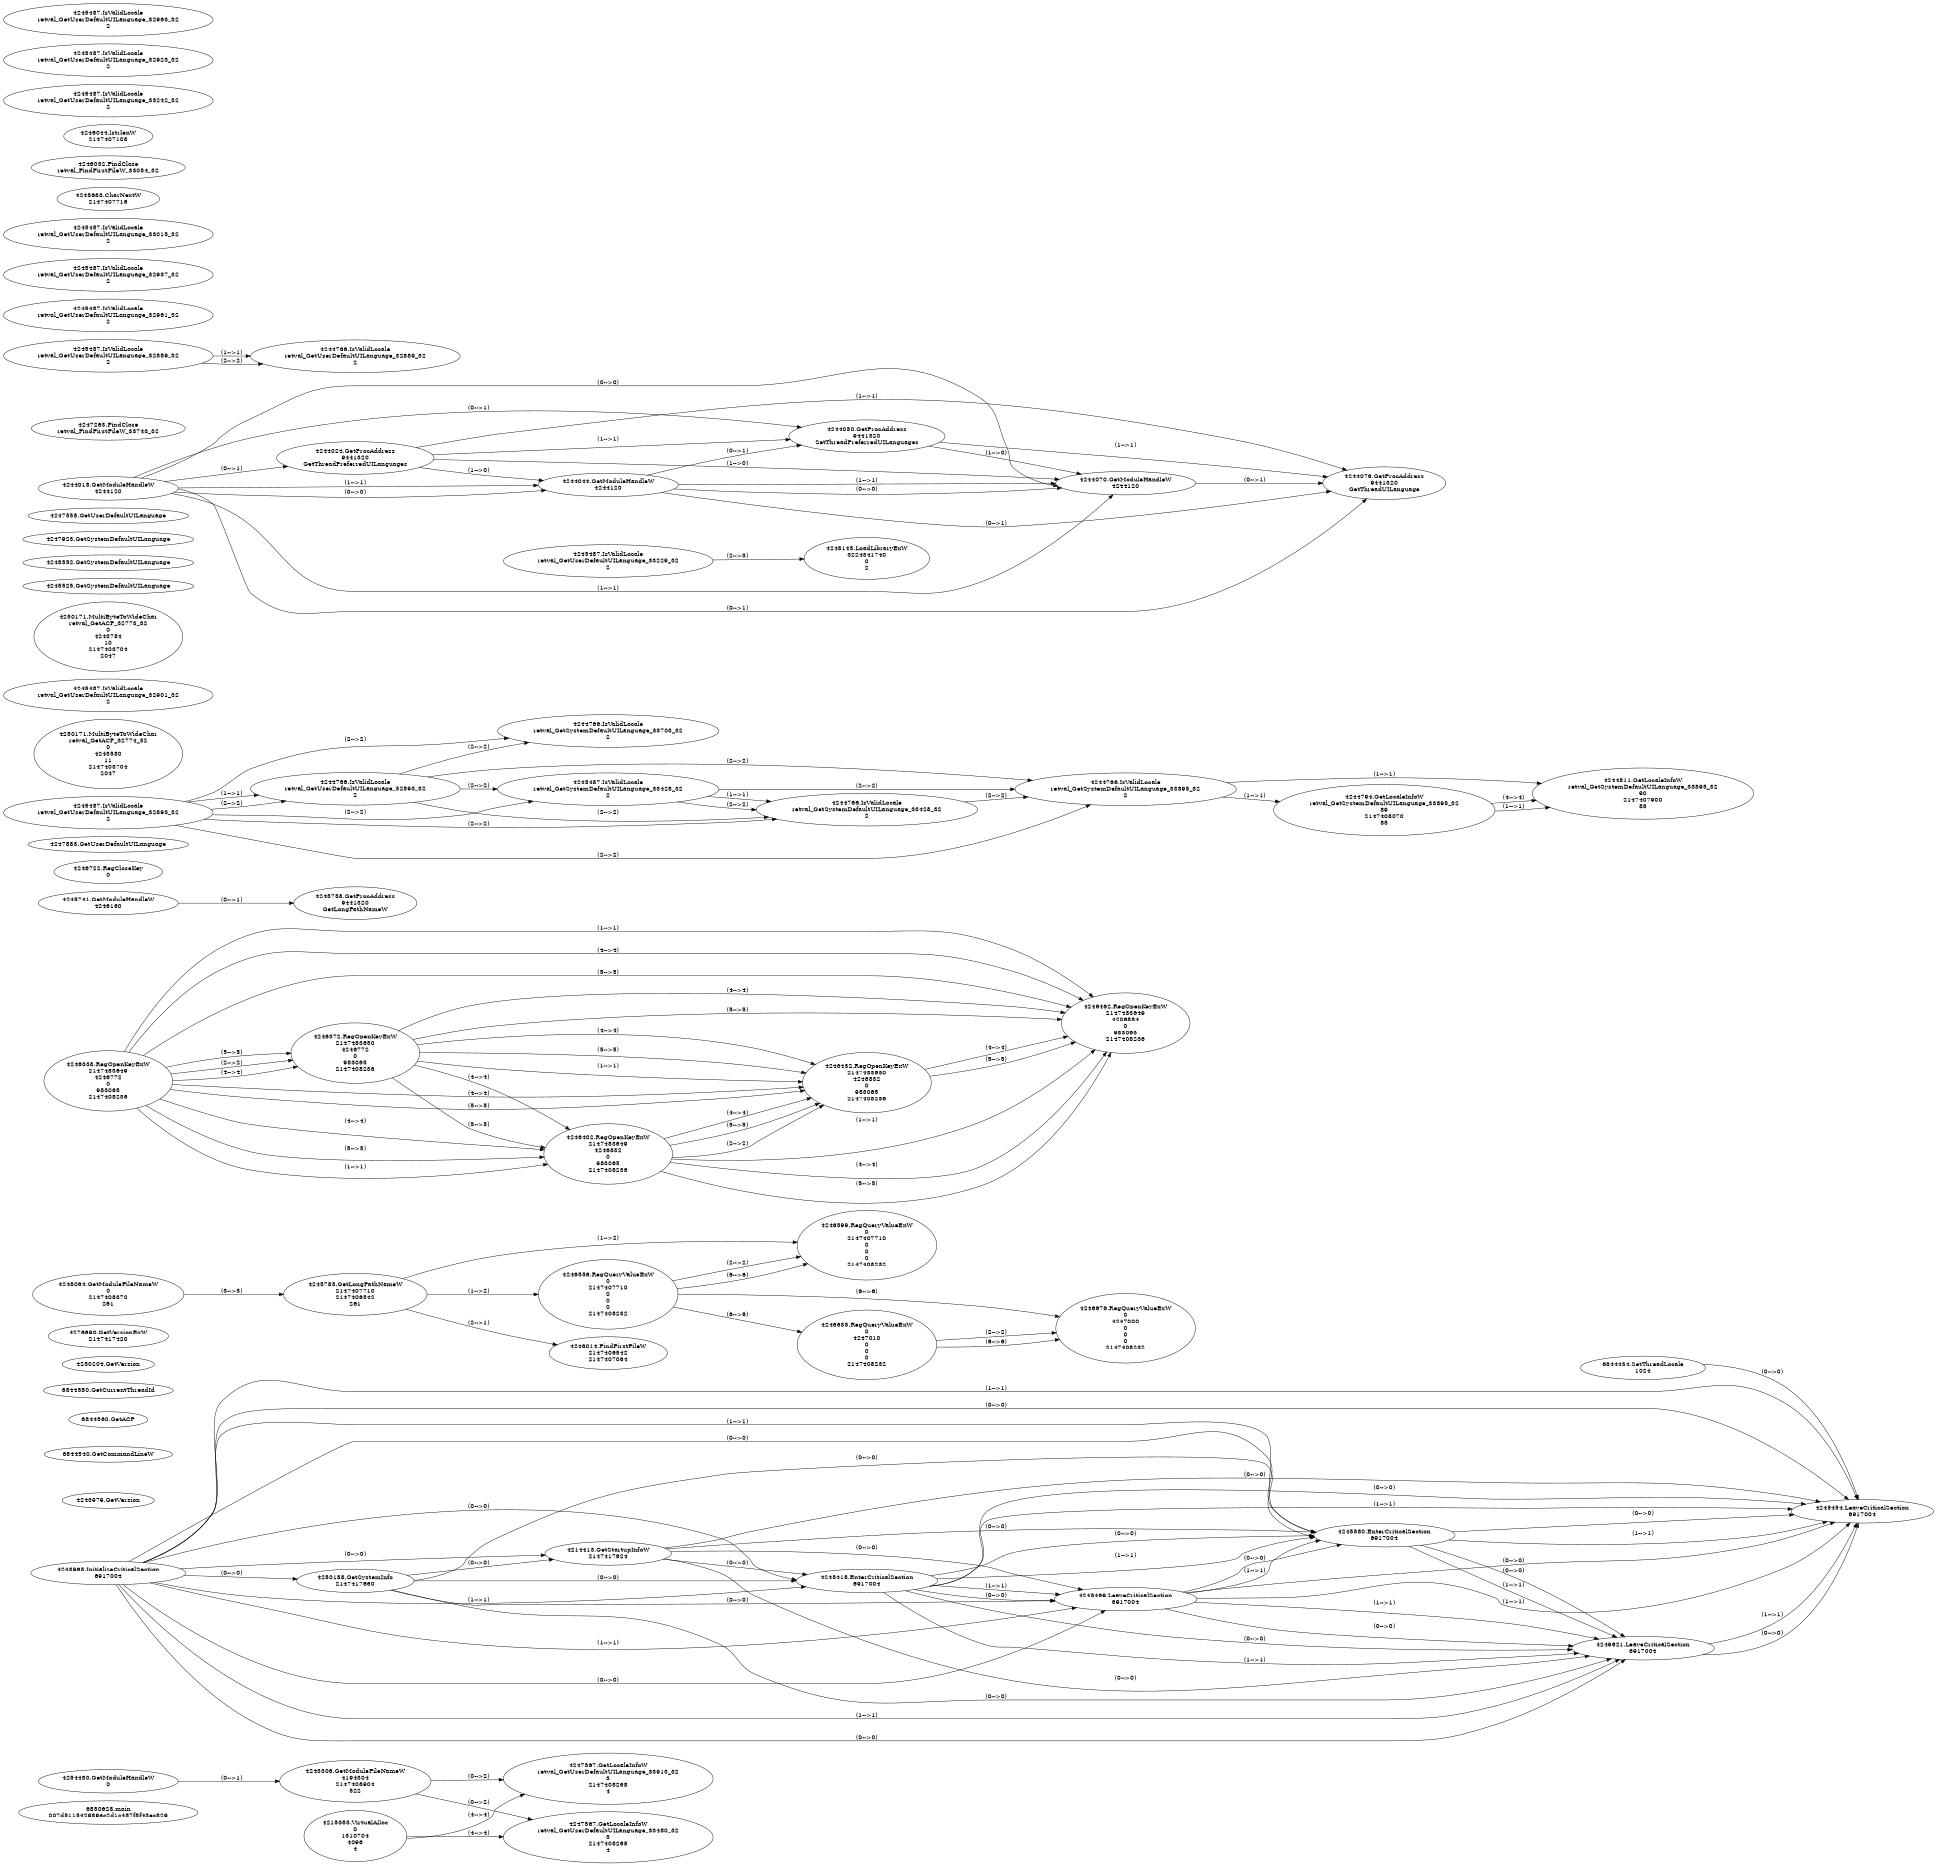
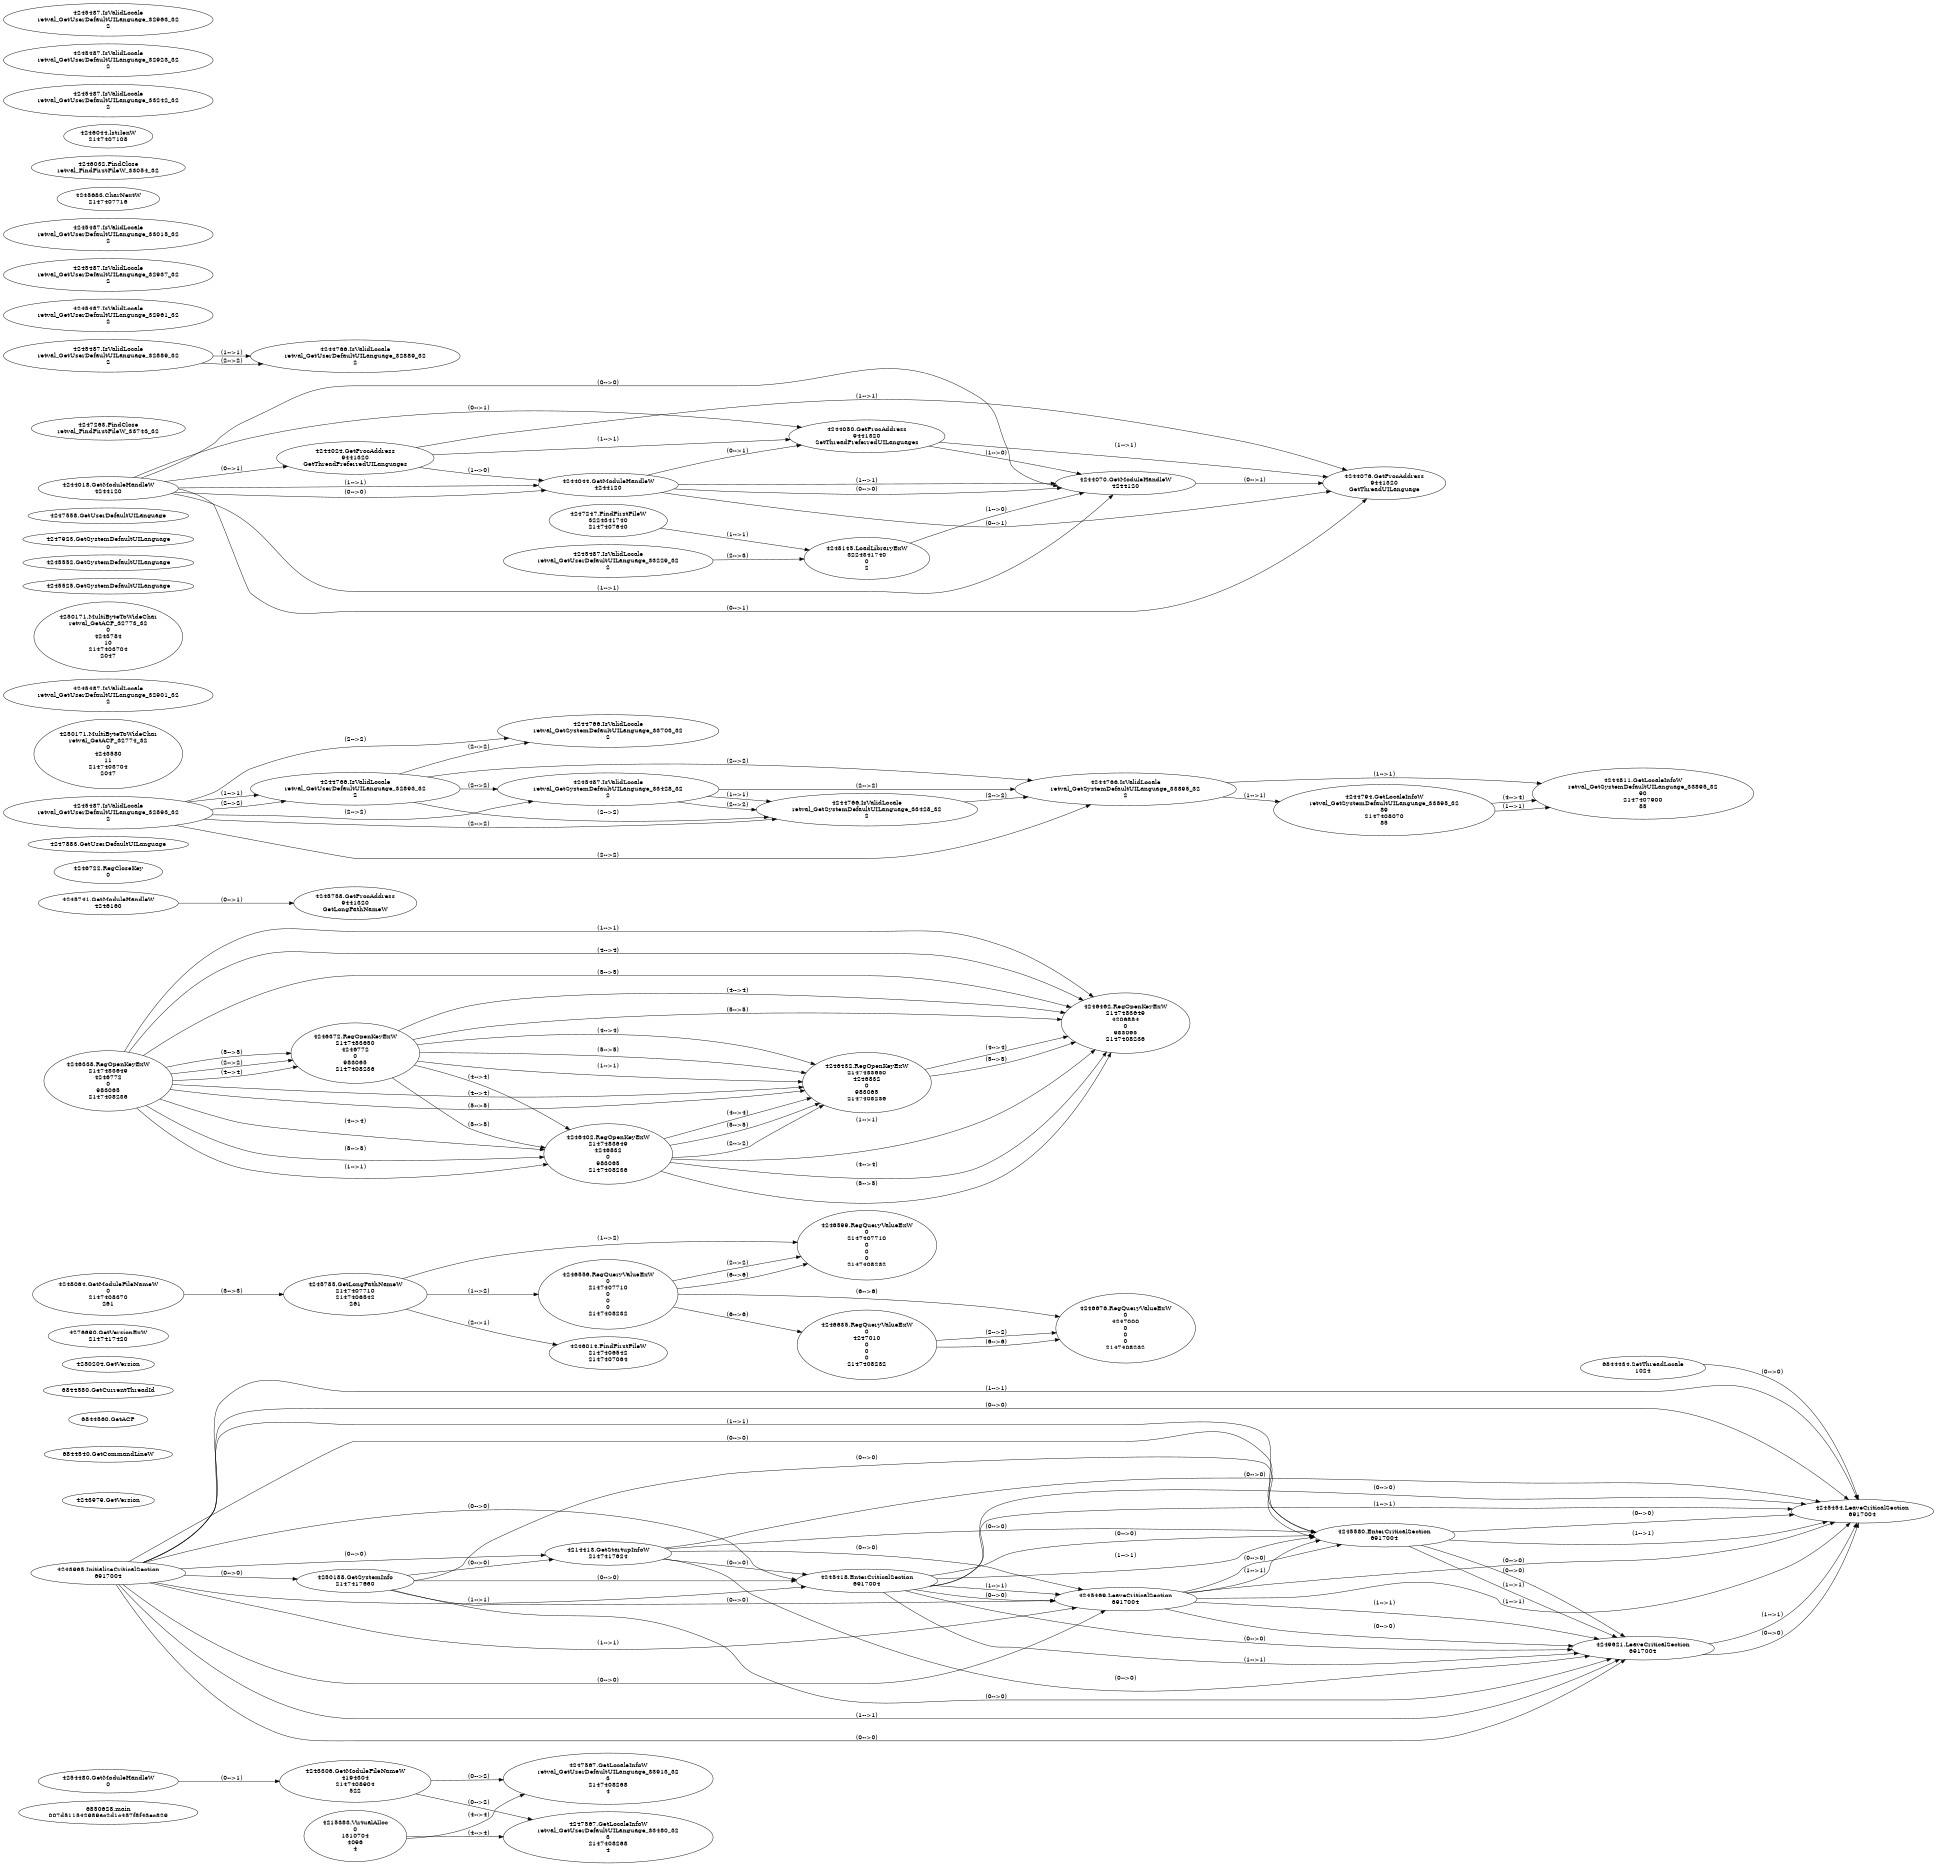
  digraph {
    rankdir=LR
    n1 [label="6850628.main\n007d511542989ac2d1c457f8f43ec829"]
    n2 [label="4254480.GetModuleHandleW\n0"]
    n3 [label="4243306.GetModuleFileNameW\n4194304\n2147408904\n522"]
    n4 [label="4247567.GetLocaleInfoW\nretval_GetUserDefaultUILanguage_33913_32\n3\n2147408268\n4"]
    n5 [label="4247567.GetLocaleInfoW\nretval_GetUserDefaultUILanguage_33480_32\n3\n2147408268\n4"]
    n6 [label="6844434.SetThreadLocale\n1024"]
    n7 [label="4245454.LeaveCriticalSection\n6917004"]
    n8 [label="4243965.InitializeCriticalSection\n6917004"]
    n9 [label="4250188.GetSystemInfo\n2147417660"]
    n10 [label="4214413.GetStartupInfoW\n2147417624"]
    n11 [label="4245418.EnterCriticalSection\n6917004"]
    n12 [label="4245469.LeaveCriticalSection\n6917004"]
    n13 [label="4245580.EnterCriticalSection\n6917004"]
    n14 [label="4249621.LeaveCriticalSection\n6917004"]
    n15 [label="4243979.GetVersion\n"]
    n16 [label="6844540.GetCommandLineW\n"]
    n17 [label="6844560.GetACP\n"]
    n18 [label="6844580.GetCurrentThreadId\n"]
    n19 [label="4250204.GetVersion\n"]
    n20 [label="4276690.GetVersionExW\n2147417420"]
    n21 [label="4248064.GetModuleFileNameW\n0\n2147408370\n261"]
    n22 [label="4245785.GetLongPathNameW\n2147407710\n2147406542\n261"]
    n23 [label="4246556.RegQueryValueExW\n0\n2147407710\n0\n0\n0\n2147408232"]
    n24 [label="4246599.RegQueryValueExW\n0\n2147407710\n0\n0\n0\n2147408232"]
    n25 [label="4246014.FindFirstFileW\n2147406542\n2147407064"]
    n26 [label="4215383.VirtualAlloc\n0\n1310704\n4096\n4"]
    n27 [label="4246338.RegOpenKeyExW\n2147483649\n4246772\n0\n983065\n2147408236"]
    n28 [label="4246372.RegOpenKeyExW\n2147483650\n4246772\n0\n983065\n2147408236"]
    n29 [label="4246402.RegOpenKeyExW\n2147483649\n4246832\n0\n983065\n2147408236"]
    n30 [label="4246432.RegOpenKeyExW\n2147483650\n4246832\n0\n983065\n2147408236"]
    n31 [label="4246462.RegOpenKeyExW\n2147483649\n4206884\n0\n983065\n2147408236"]
    n32 [label="4245741.GetModuleHandleW\n4246160"]
    n33 [label="4245758.GetProcAddress\n9441320\nGetLongPathNameW"]
    n34 [label="4246635.RegQueryValueExW\n0\n4247010\n0\n0\n0\n2147408232"]
    n35 [label="4246676.RegQueryValueExW\n0\n4247000\n0\n0\n0\n2147408232"]
    n36 [label="4246722.RegCloseKey\n0"]
    n37 [label="4247883.GetUserDefaultUILanguage\n"]
    n38 [label="4245487.IsValidLocale\nretval_GetUserDefaultUILanguage_32893_32\n2"]
    n39 [label="4244766.IsValidLocale\nretval_GetUserDefaultUILanguage_32893_32\n2"]
    n40 [label="4244766.IsValidLocale\nretval_GetSystemDefaultUILanguage_33703_32\n2"]
    n41 [label="4245487.IsValidLocale\nretval_GetSystemDefaultUILanguage_33428_32\n2"]
    n42 [label="4244766.IsValidLocale\nretval_GetSystemDefaultUILanguage_33428_32\n2"]
    n43 [label="4244766.IsValidLocale\nretval_GetSystemDefaultUILanguage_33895_32\n2"]
    n44 [label="4244794.GetLocaleInfoW\nretval_GetSystemDefaultUILanguage_33895_32\n89\n2147408070\n85"]
    n45 [label="4244811.GetLocaleInfoW\nretval_GetSystemDefaultUILanguage_33895_32\n90\n2147407900\n85"]
    n46 [label="4250171.MultiByteToWideChar\nretval_GetACP_32774_32\n0\n4243580\n11\n2147403704\n2047"]
    n47 [label="4245487.IsValidLocale\nretval_GetUserDefaultUILanguage_32901_32\n2"]
    n48 [label="4250171.MultiByteToWideChar\nretval_GetACP_32773_32\n0\n4243784\n10\n2147403704\n2047"]
    n49 [label="4245525.GetSystemDefaultUILanguage\n"]
    n50 [label="4245552.GetSystemDefaultUILanguage\n"]
    n51 [label="4247923.GetSystemDefaultUILanguage\n"]
    n52 [label="4247558.GetUserDefaultUILanguage\n"]
    n53 [label="4244018.GetModuleHandleW\n4244120"]
    n54 [label="4244024.GetProcAddress\n9441320\nGetThreadPreferredUILanguages"]
    n55 [label="4244044.GetModuleHandleW\n4244120"]
    n56 [label="4244050.GetProcAddress\n9441320\nSetThreadPreferredUILanguages"]
    n57 [label="4244070.GetModuleHandleW\n4244120"]
    n58 [label="4244076.GetProcAddress\n9441320\nGetThreadUILanguage"]
    n59 [label="4245487.IsValidLocale\nretval_GetUserDefaultUILanguage_33229_32\n2"]
    n60 [label="4248145.LoadLibraryExW\n3224341740\n0\n2"]
+   n61 [label="4247247.FindFirstFileW\n3224341740\n2147407640"]
    n62 [label="4247263.FindClose\nretval_FindFirstFileW_33743_32"]
    n63 [label="4245487.IsValidLocale\nretval_GetUserDefaultUILanguage_32889_32\n2"]
    n64 [label="4244766.IsValidLocale\nretval_GetUserDefaultUILanguage_32889_32\n2"]
    n65 [label="4245487.IsValidLocale\nretval_GetUserDefaultUILanguage_32961_32\n2"]
    n66 [label="4245487.IsValidLocale\nretval_GetUserDefaultUILanguage_32937_32\n2"]
    n67 [label="4245487.IsValidLocale\nretval_GetUserDefaultUILanguage_33015_32\n2"]
    n68 [label="4245683.CharNextW\n2147407716"]
    n69 [label="4246032.FindClose\nretval_FindFirstFileW_33054_32"]
    n70 [label="4246044.lstrlenW\n2147407108"]
    n71 [label="4245487.IsValidLocale\nretval_GetUserDefaultUILanguage_33242_32\n2"]
    n72 [label="4245487.IsValidLocale\nretval_GetUserDefaultUILanguage_32923_32\n2"]
    n73 [label="4245487.IsValidLocale\nretval_GetUserDefaultUILanguage_32963_32\n2"]
    n2 -> n3 [label="(0-->1)"]
    n3 -> n4 [label="(0-->2)"]
    n3 -> n5 [label="(0-->2)"]
    n6 -> n7 [label="(0-->0)"]
    n8 -> n7 [label="(1-->1)"]
    n8 -> n7 [label="(0-->0)"]
    n8 -> n9 [label="(0-->0)"]
    n8 -> n10 [label="(0-->0)"]
    n8 -> n11 [label="(1-->1)"]
    n8 -> n11 [label="(0-->0)"]
    n8 -> n12 [label="(1-->1)"]
    n8 -> n12 [label="(0-->0)"]
    n8 -> n13 [label="(1-->1)"]
    n8 -> n13 [label="(0-->0)"]
    n8 -> n14 [label="(1-->1)"]
    n8 -> n14 [label="(0-->0)"]
    n9 -> n10 [label="(0-->0)"]
    n9 -> n11 [label="(0-->0)"]
    n9 -> n12 [label="(0-->0)"]
    n9 -> n13 [label="(0-->0)"]
    n9 -> n14 [label="(0-->0)"]
    n10 -> n7 [label="(0-->0)"]
    n10 -> n11 [label="(0-->0)"]
    n10 -> n12 [label="(0-->0)"]
    n10 -> n13 [label="(0-->0)"]
    n10 -> n14 [label="(0-->0)"]
    n11 -> n7 [label="(1-->1)"]
    n11 -> n7 [label="(0-->0)"]
    n11 -> n12 [label="(1-->1)"]
    n11 -> n12 [label="(0-->0)"]
    n11 -> n13 [label="(1-->1)"]
    n11 -> n13 [label="(0-->0)"]
    n11 -> n14 [label="(1-->1)"]
    n11 -> n14 [label="(0-->0)"]
    n12 -> n7 [label="(1-->1)"]
    n12 -> n7 [label="(0-->0)"]
    n12 -> n13 [label="(1-->1)"]
    n12 -> n13 [label="(0-->0)"]
    n12 -> n14 [label="(1-->1)"]
    n12 -> n14 [label="(0-->0)"]
    n13 -> n7 [label="(1-->1)"]
    n13 -> n7 [label="(0-->0)"]
    n13 -> n14 [label="(1-->1)"]
    n13 -> n14 [label="(0-->0)"]
    n14 -> n7 [label="(1-->1)"]
    n14 -> n7 [label="(0-->0)"]
    n21 -> n22 [label="(3-->3)"]
    n22 -> n23 [label="(1-->2)"]
    n22 -> n24 [label="(1-->2)"]
    n22 -> n25 [label="(2-->1)"]
    n23 -> n24 [label="(2-->2)"]
    n23 -> n24 [label="(6-->6)"]
    n23 -> n34 [label="(6-->6)"]
    n23 -> n35 [label="(6-->6)"]
    n26 -> n4 [label="(4-->4)"]
    n26 -> n5 [label="(4-->4)"]
    n27 -> n28 [label="(2-->2)"]
    n27 -> n28 [label="(4-->4)"]
    n27 -> n28 [label="(5-->5)"]
    n27 -> n29 [label="(1-->1)"]
    n27 -> n29 [label="(4-->4)"]
    n27 -> n29 [label="(5-->5)"]
    n27 -> n30 [label="(4-->4)"]
    n27 -> n30 [label="(5-->5)"]
    n27 -> n31 [label="(1-->1)"]
    n27 -> n31 [label="(4-->4)"]
    n27 -> n31 [label="(5-->5)"]
    n28 -> n29 [label="(4-->4)"]
    n28 -> n29 [label="(5-->5)"]
    n28 -> n30 [label="(1-->1)"]
    n28 -> n30 [label="(4-->4)"]
    n28 -> n30 [label="(5-->5)"]
    n28 -> n31 [label="(4-->4)"]
    n28 -> n31 [label="(5-->5)"]
    n29 -> n30 [label="(2-->2)"]
    n29 -> n30 [label="(4-->4)"]
    n29 -> n30 [label="(5-->5)"]
    n29 -> n31 [label="(1-->1)"]
    n29 -> n31 [label="(4-->4)"]
    n29 -> n31 [label="(5-->5)"]
    n30 -> n31 [label="(4-->4)"]
    n30 -> n31 [label="(5-->5)"]
    n32 -> n33 [label="(0-->1)"]
    n34 -> n35 [label="(2-->2)"]
    n34 -> n35 [label="(6-->6)"]
    n38 -> n39 [label="(1-->1)"]
    n38 -> n39 [label="(2-->2)"]
    n38 -> n40 [label="(2-->2)"]
    n38 -> n41 [label="(2-->2)"]
    n38 -> n42 [label="(2-->2)"]
    n38 -> n43 [label="(2-->2)"]
    n39 -> n40 [label="(2-->2)"]
    n39 -> n41 [label="(2-->2)"]
    n39 -> n42 [label="(2-->2)"]
    n39 -> n43 [label="(2-->2)"]
    n41 -> n42 [label="(1-->1)"]
    n41 -> n42 [label="(2-->2)"]
    n41 -> n43 [label="(2-->2)"]
    n42 -> n43 [label="(2-->2)"]
    n43 -> n44 [label="(1-->1)"]
    n43 -> n45 [label="(1-->1)"]
    n44 -> n45 [label="(1-->1)"]
    n44 -> n45 [label="(4-->4)"]
    n53 -> n54 [label="(0-->1)"]
    n53 -> n55 [label="(1-->1)"]
    n53 -> n55 [label="(0-->0)"]
    n53 -> n56 [label="(0-->1)"]
    n53 -> n57 [label="(1-->1)"]
    n53 -> n57 [label="(0-->0)"]
    n53 -> n58 [label="(0-->1)"]
    n54 -> n55 [label="(1-->0)"]
    n54 -> n56 [label="(1-->1)"]
-   n54 -> n57 [label="(1-->0)"]
+   n60 -> n57 [label="(1-->0)"]
    n54 -> n58 [label="(1-->1)"]
    n55 -> n56 [label="(0-->1)"]
    n55 -> n57 [label="(1-->1)"]
    n55 -> n57 [label="(0-->0)"]
    n55 -> n58 [label="(0-->1)"]
    n56 -> n57 [label="(1-->0)"]
    n56 -> n58 [label="(1-->1)"]
    n57 -> n58 [label="(0-->1)"]
    n59 -> n60 [label="(2-->3)"]
+   n61 -> n60 [label="(1-->1)"]
    n63 -> n64 [label="(1-->1)"]
    n63 -> n64 [label="(2-->2)"]
  }
